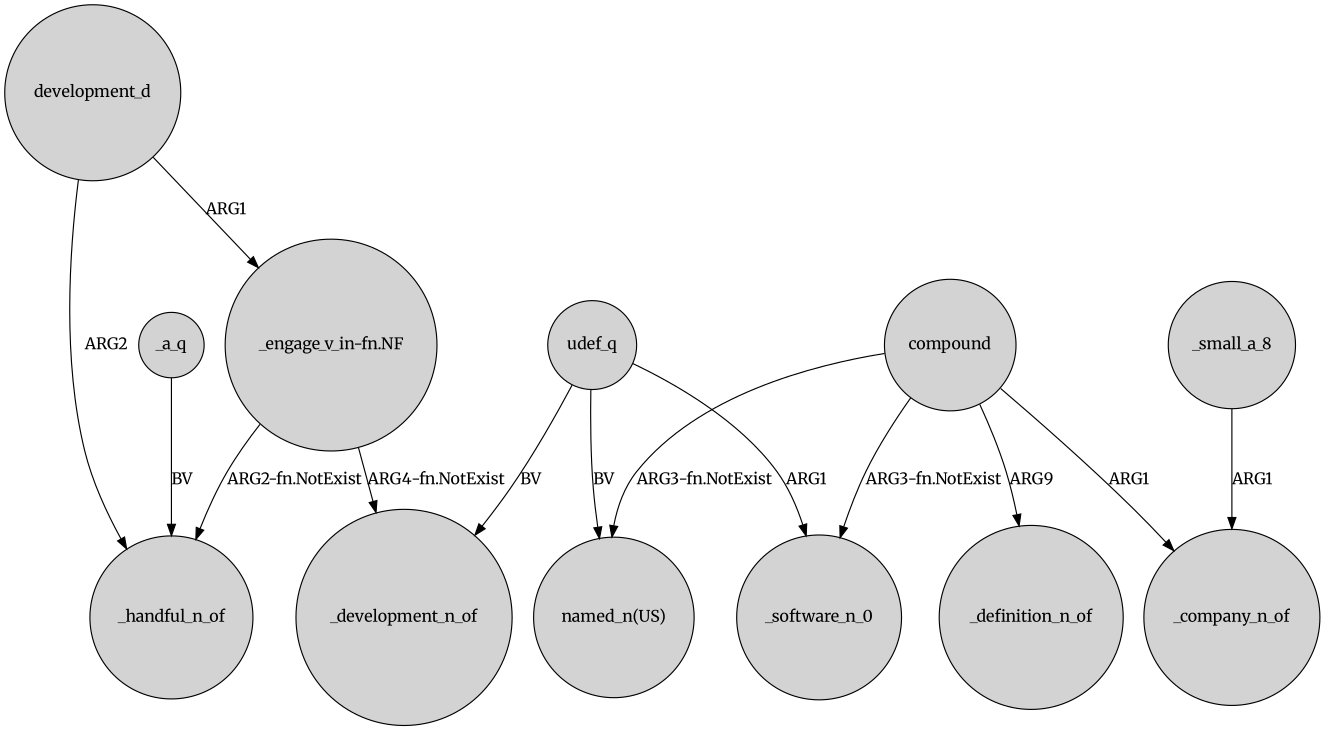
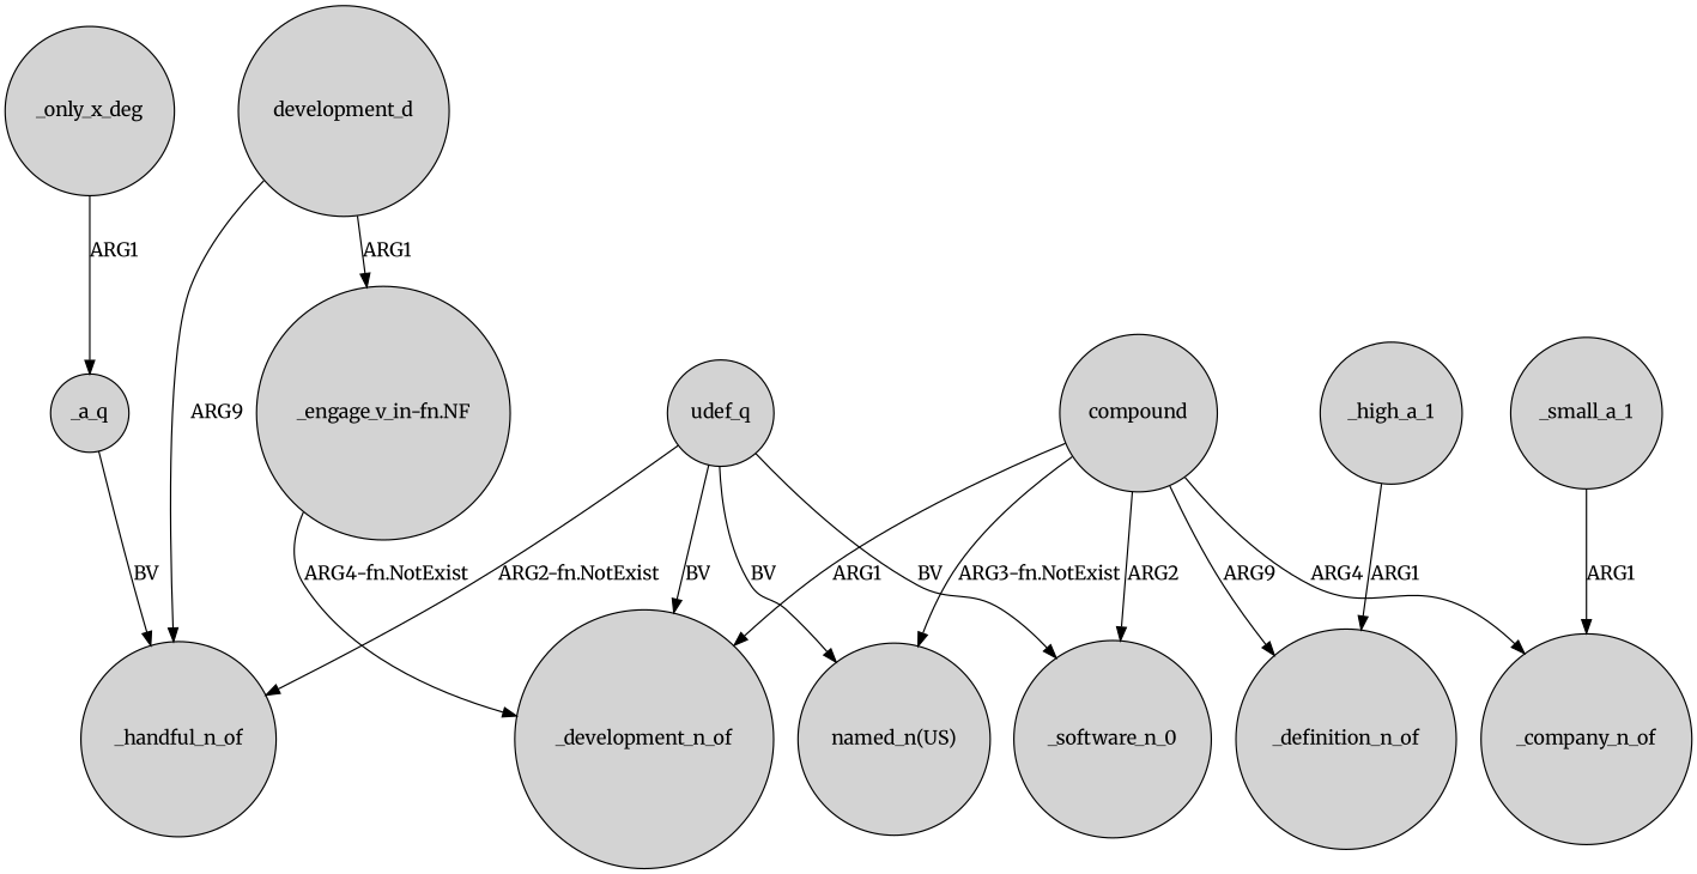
  digraph {
    fontname=Merriweather
    node [fontname=Merriweather shape=circle style=filled]
    edge [fontname=Merriweather]
    "_engage_v_in-fn.NF"
    _handful_n_of
    _development_n_of
    udef_q
    n5 [label=_software_n_0]
    "named_n(US)"
    compound
    _company_n_of
    _definition_n_of
    n10 [label=development_d]
+   _high_a_1
    _a_q
-   _small_a_1 [label=_small_a_8]
-   "_engage_v_in-fn.NF" -> _handful_n_of [label="ARG2-fn.NotExist"]
+   _only_x_deg
+   _small_a_1
+   udef_q -> _handful_n_of [label="ARG2-fn.NotExist"]
    "_engage_v_in-fn.NF" -> _development_n_of [label="ARG4-fn.NotExist"]
    udef_q -> _development_n_of [label=BV]
-   udef_q -> n5 [label=ARG1]
+   udef_q -> n5 [label=BV]
    udef_q -> "named_n(US)" [label=BV]
-   compound -> n5 [label="ARG3-fn.NotExist"]
+   compound -> _development_n_of [label=ARG1]
+   compound -> n5 [label=ARG2]
    compound -> "named_n(US)" [label="ARG3-fn.NotExist"]
-   compound -> _company_n_of [label=ARG1]
+   compound -> _company_n_of [label=ARG4]
    compound -> _definition_n_of [label=ARG9]
    n10 -> "_engage_v_in-fn.NF" [label=ARG1]
-   n10 -> _handful_n_of [label=ARG2]
+   n10 -> _handful_n_of [label=ARG9]
+   _high_a_1 -> _definition_n_of [label=ARG1]
    _a_q -> _handful_n_of [label=BV]
+   _only_x_deg -> _a_q [label=ARG1]
    _small_a_1 -> _company_n_of [label=ARG1]
  }
